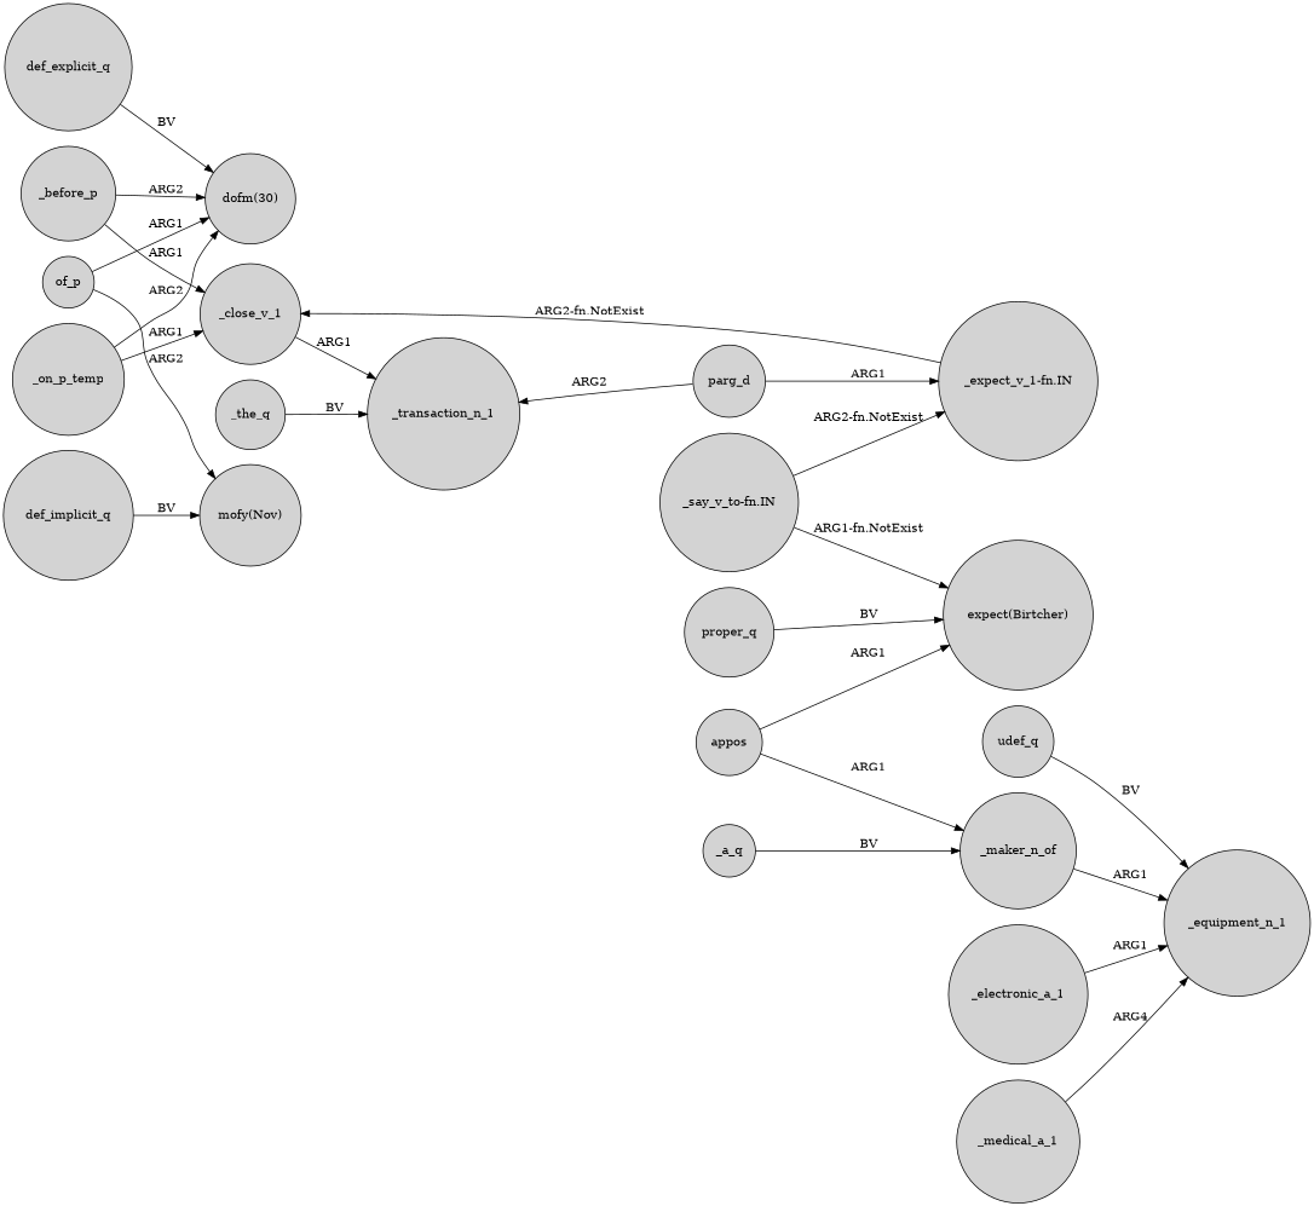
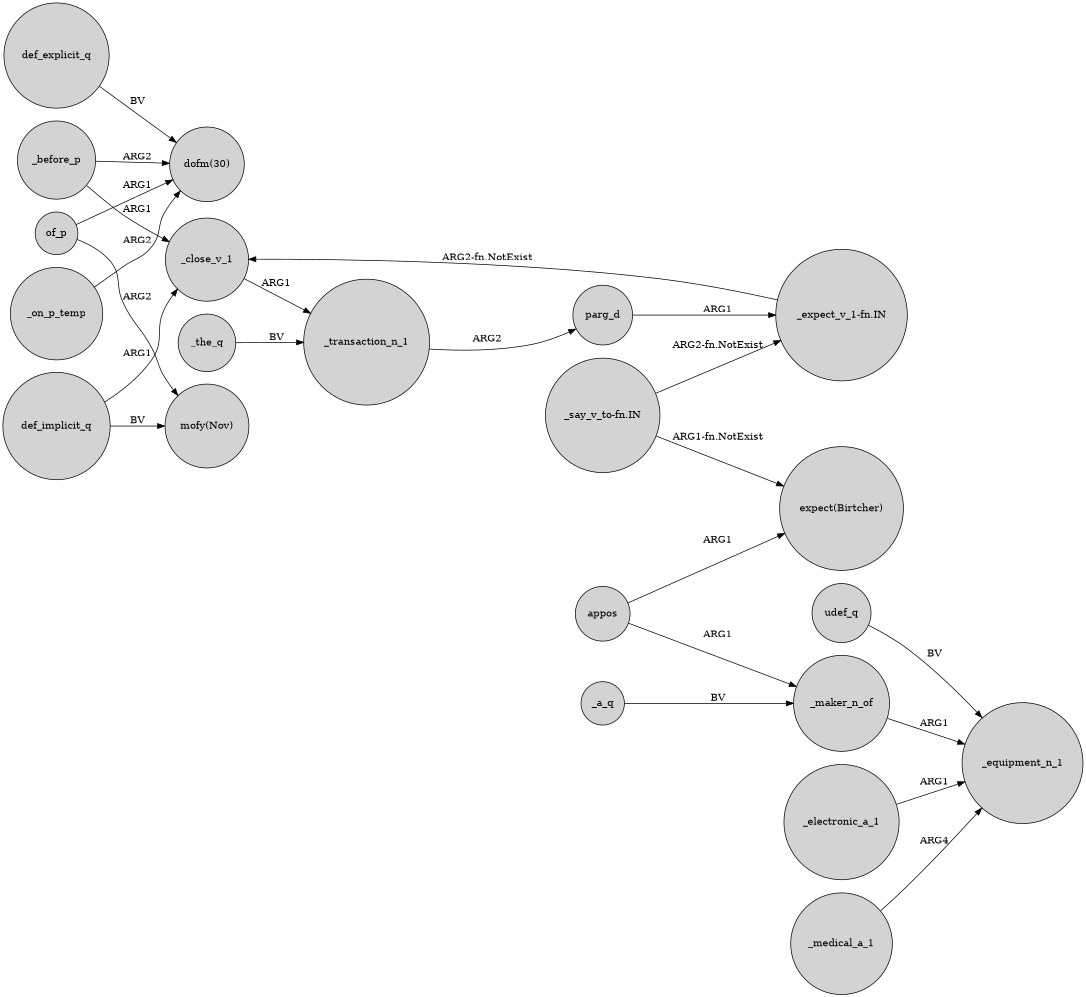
  digraph {
    rankdir=LR
    node [shape=circle style=filled]
    _on_p_temp
    _close_v_1
    "dofm(30)"
    _transaction_n_1
    udef_q
    _equipment_n_1
    _maker_n_of
    _electronic_a_1
    "_say_v_to-fn.IN"
    "_expect_v_1-fn.IN"
    n11 [label="expect(Birtcher)"]
    _before_p
    parg_d
-   proper_q
    appos
    def_explicit_q
    _medical_a_1
    _a_q
    of_p
    "mofy(Nov)"
    def_implicit_q
    _the_q
-   _on_p_temp -> _close_v_1 [label=ARG1]
+   def_implicit_q -> _close_v_1 [label=ARG1]
    _on_p_temp -> "dofm(30)" [label=ARG2]
    _close_v_1 -> _transaction_n_1 [label=ARG1]
    udef_q -> _equipment_n_1 [label=BV]
    _maker_n_of -> _equipment_n_1 [label=ARG1]
    _electronic_a_1 -> _equipment_n_1 [label=ARG1]
    "_say_v_to-fn.IN" -> "_expect_v_1-fn.IN" [label="ARG2-fn.NotExist"]
    "_say_v_to-fn.IN" -> n11 [label="ARG1-fn.NotExist"]
    "_expect_v_1-fn.IN" -> _close_v_1 [label="ARG2-fn.NotExist"]
    _before_p -> _close_v_1 [label=ARG1]
    _before_p -> "dofm(30)" [label=ARG2]
-   parg_d -> _transaction_n_1 [label=ARG2]
+   _transaction_n_1 -> parg_d [label=ARG2]
    parg_d -> "_expect_v_1-fn.IN" [label=ARG1]
-   proper_q -> n11 [label=BV]
    appos -> _maker_n_of [label=ARG1]
    appos -> n11 [label=ARG1]
    def_explicit_q -> "dofm(30)" [label=BV]
    _medical_a_1 -> _equipment_n_1 [label=ARG4]
    _a_q -> _maker_n_of [label=BV]
    of_p -> "dofm(30)" [label=ARG1]
    of_p -> "mofy(Nov)" [label=ARG2]
    def_implicit_q -> "mofy(Nov)" [label=BV]
    _the_q -> _transaction_n_1 [label=BV]
  }
